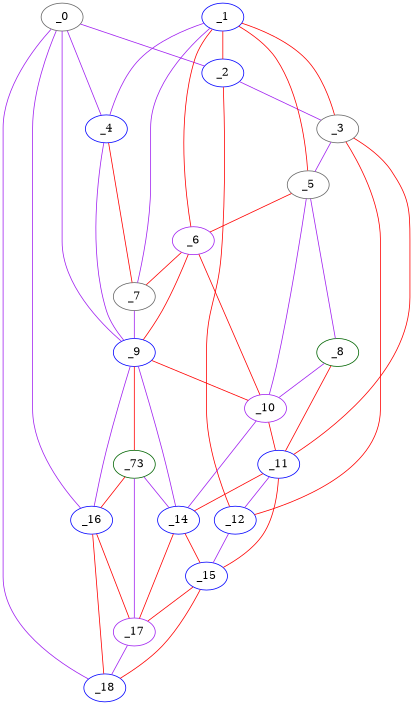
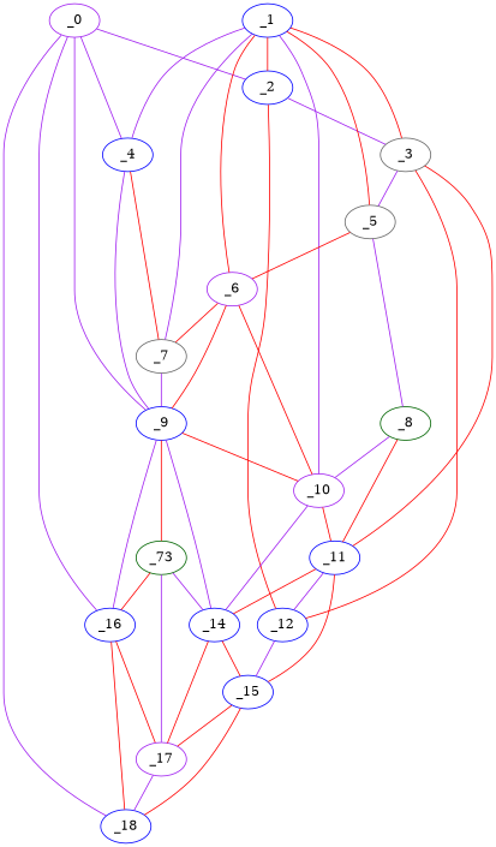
  graph {
    node [color=blue x=108 y=15]
    edge [color=red valence=2]
-   _0 [color=gray40 x=19]
+   _0 [color=purple x=19]
    _2 [x=28 y=108]
    _4 [x=32 y=55]
    _9 [x=46 y=60]
    _16 [x=109 y=22]
    _18 [x=112]
    _1 [x=28 y=63]
    _3 [color=gray40 x=30 y=102]
    _5 [color=gray40 x=35 y=81]
    _6 [color=purple x=38 y=65]
    _7 [color=gray40 x=39 y=61]
    _12 [x=64 y=117]
    _10 [color=purple x=46 y=69]
    n14 [color=darkgreen label=_73 y=51]
    _14 [y=59]
    _17 [color=purple x=111 y=29]
    _11 [x=48 y=89]
    _8 [color=darkgreen x=42 y=83]
    _15 [y=104]
    _0 -- _2 [color=purple valence=1]
    _0 -- _4 [color=purple]
    _0 -- _9 [color=purple]
    _0 -- _16 [color=purple]
    _0 -- _18 [color=purple valence=1]
    _2 -- _3 [color=purple valence=1]
    _2 -- _12 [valence=1]
    _4 -- _9 [color=purple]
    _4 -- _7
    _9 -- _16 [color=purple]
    _9 -- _10
    _9 -- n14
    _9 -- _14 [color=purple]
    _16 -- _18
    _16 -- _17 [valence=1]
    _1 -- _2
    _1 -- _4 [color=purple]
    _1 -- _3
    _1 -- _5
    _1 -- _6
    _1 -- _7 [color=purple]
    _3 -- _5 [color=purple]
    _3 -- _12
    _3 -- _11
    _5 -- _6 [valence=1]
-   _5 -- _10 [color=purple]
+   _1 -- _10 [color=purple]
    _5 -- _8 [color=purple]
    _6 -- _9
    _6 -- _7
    _6 -- _10
    _7 -- _9 [color=purple]
    _12 -- _15 [color=purple valence=1]
    _10 -- _14 [color=purple]
    _10 -- _11 [valence=1]
    n14 -- _16
    n14 -- _14 [color=purple]
    n14 -- _17 [color=purple]
    _14 -- _17 [valence=1]
    _14 -- _15 [valence=1]
    _17 -- _18 [color=purple]
    _11 -- _12 [color=purple valence=1]
    _11 -- _14
    _11 -- _15
    _8 -- _10 [color=purple valence=1]
    _8 -- _11
    _15 -- _18 [valence=1]
    _15 -- _17 [valence=1]
  }
